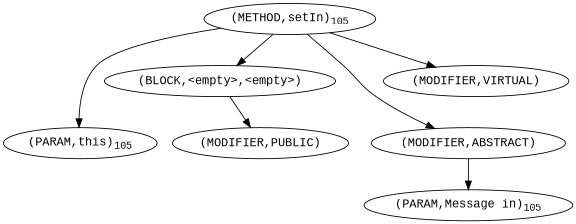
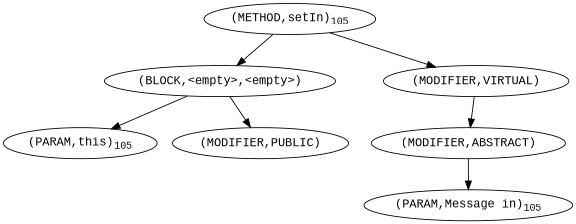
  digraph {
    fontname="Liberation Mono"
    node [fontname="Liberation Mono"]
    edge [fontname="Liberation Mono"]
    n1 [label=<(METHOD,setIn)<SUB>105</SUB>>]
    n2 [label=<(PARAM,this)<SUB>105</SUB>>]
    n3 [label=<(BLOCK,&lt;empty&gt;,&lt;empty&gt;)>]
    n4 [label=<(MODIFIER,ABSTRACT)>]
    n5 [label=<(MODIFIER,VIRTUAL)>]
    n6 [label=<(PARAM,Message in)<SUB>105</SUB>>]
    n7 [label=<(MODIFIER,PUBLIC)>]
-   n1 -> n2
+   n3 -> n2
    n1 -> n3
-   n1 -> n4
+   n5 -> n4
    n1 -> n5
    n3 -> n7
    n4 -> n6
  }
